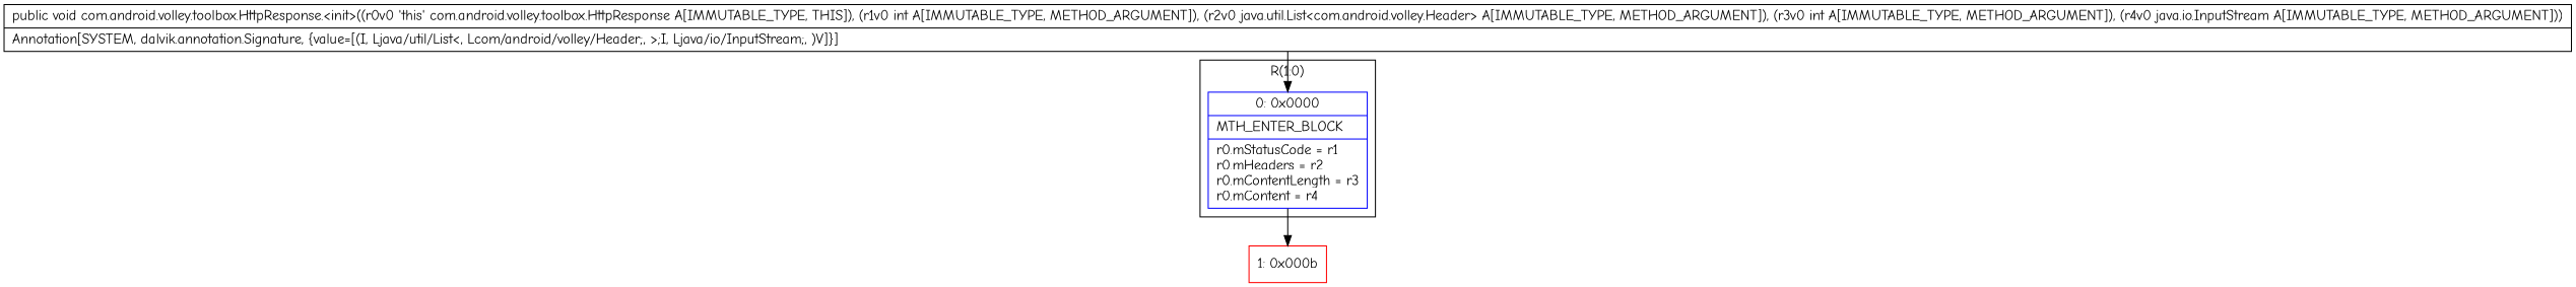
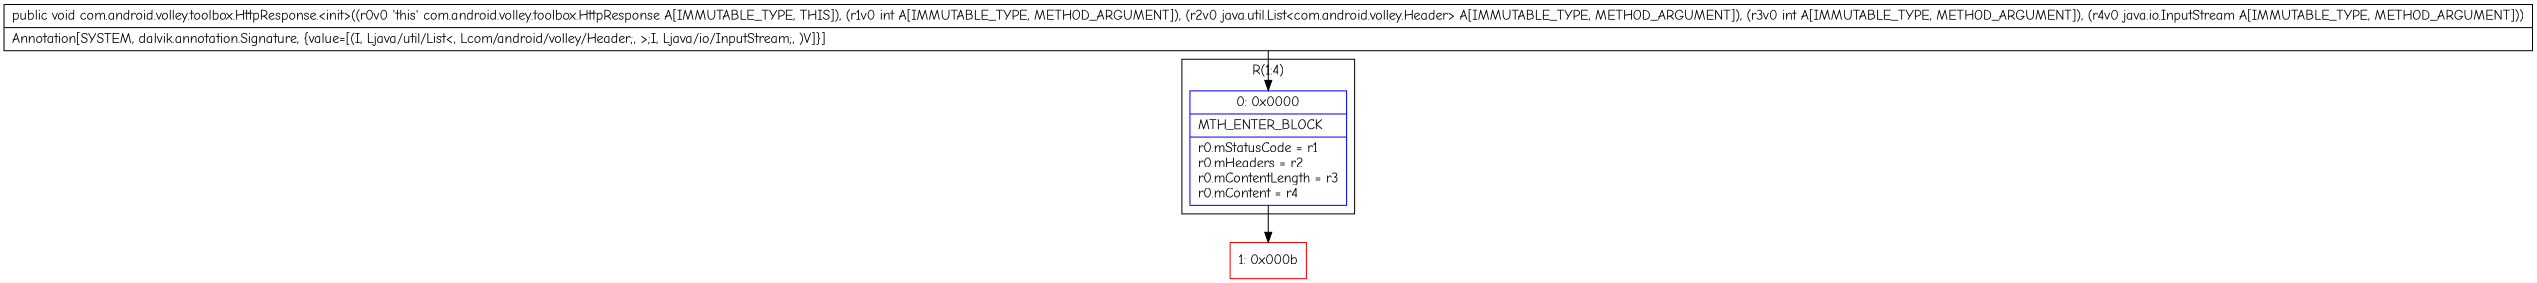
  digraph {
    fontname="Comic Neue"
    node [shape=record fontname="Comic Neue"]
    edge [fontname="Comic Neue"]
    n1 [color=blue label="{0\:\ 0x0000|MTH_ENTER_BLOCK\l|r0.mStatusCode = r1\lr0.mHeaders = r2\lr0.mContentLength = r3\lr0.mContent = r4\l}"]
    n2 [color=red label="{1\:\ 0x000b}"]
    n3 [label="{public void com.android.volley.toolbox.HttpResponse.\<init\>((r0v0 'this' com.android.volley.toolbox.HttpResponse A[IMMUTABLE_TYPE, THIS]), (r1v0 int A[IMMUTABLE_TYPE, METHOD_ARGUMENT]), (r2v0 java.util.List\<com.android.volley.Header\> A[IMMUTABLE_TYPE, METHOD_ARGUMENT]), (r3v0 int A[IMMUTABLE_TYPE, METHOD_ARGUMENT]), (r4v0 java.io.InputStream A[IMMUTABLE_TYPE, METHOD_ARGUMENT]))  | Annotation[SYSTEM, dalvik.annotation.Signature, \{value=[(I, Ljava\/util\/List\<, Lcom\/android\/volley\/Header;, \>;I, Ljava\/io\/InputStream;, )V]\}]\l}"]
    subgraph cluster_1 {
-     label="R(1:0)"
+     label="R(1:4)"
      n1
    }
    n1 -> n2
    n3 -> n1
  }
